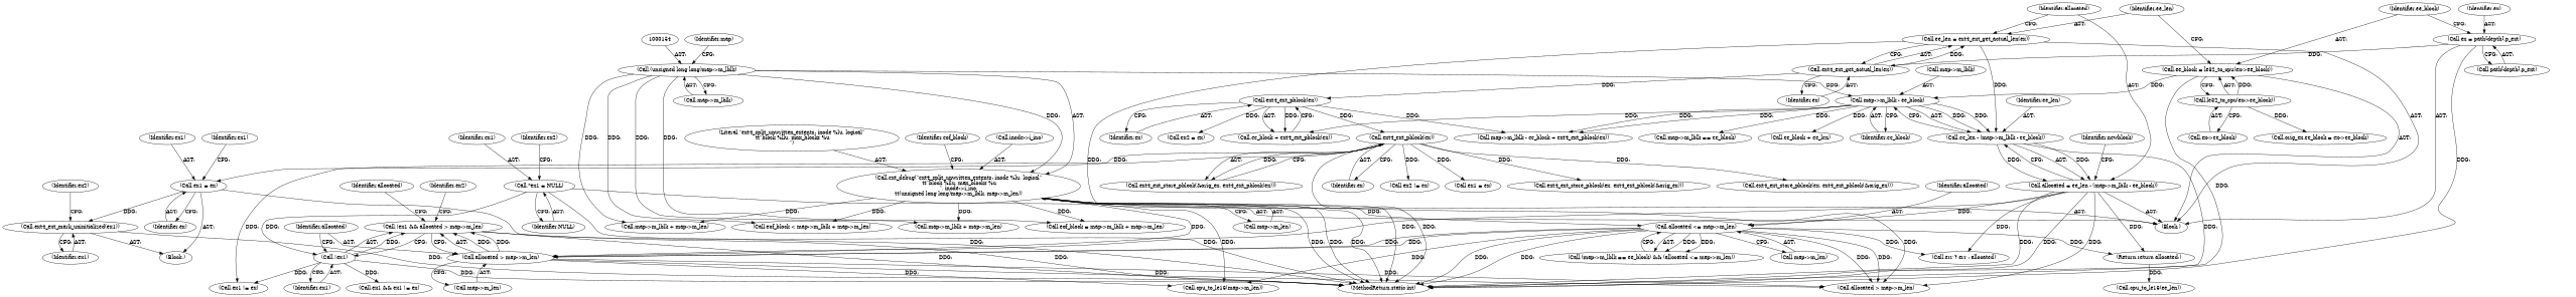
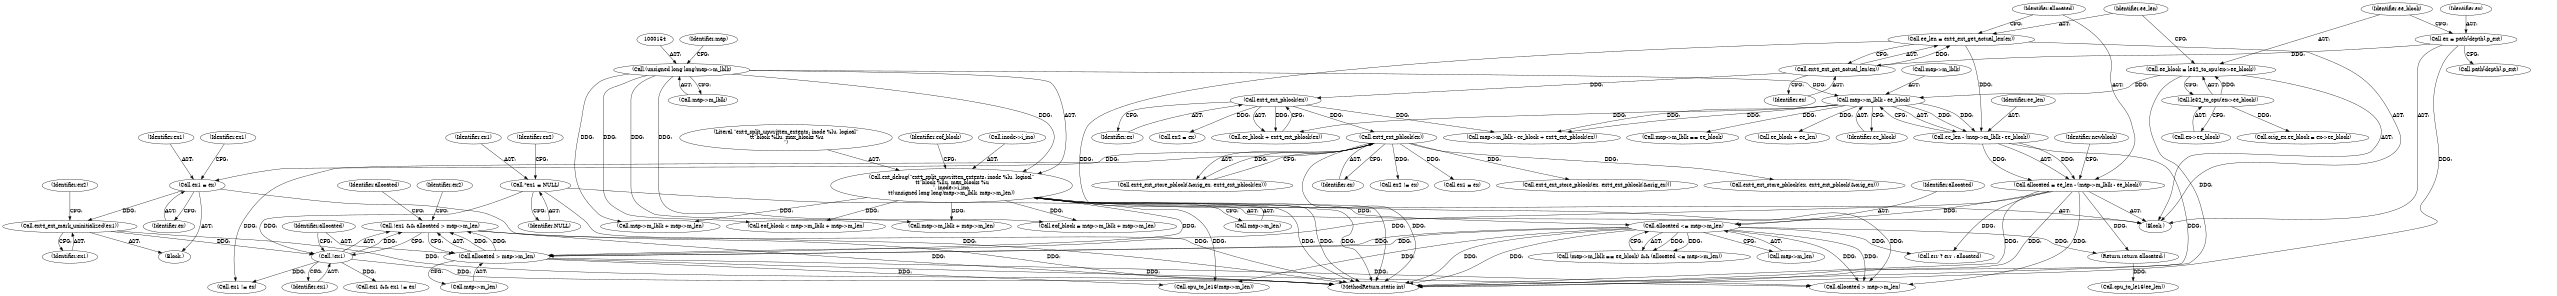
  digraph {
    n1 [label="(Call,!ex1 && allocated > map->m_len)"]
    n2 [label="(Call,!ex1)"]
    n3 [label="(Call,allocated > map->m_len)"]
    n4 [label="(MethodReturn,static int)"]
    n5 [label="(Identifier,ex1)"]
    n6 [label="(Call,ex1 && ex1 != ex)"]
    n7 [label="(Call,ex1 != ex)"]
    n8 [label="(Call,allocated > map->m_len)"]
    n9 [label="(Call,map->m_len)"]
    n10 [label="(Call,cpu_to_le16(map->m_len))"]
    n11 [label="(Call,ext4_ext_mark_uninitialized(ex1))"]
    n12 [label="(Block,)"]
    n13 [label="(Identifier,ex1)"]
    n14 [label="(Call,ex1 = ex)"]
    n15 [label="(Identifier,ex)"]
    n16 [label="(Call,ext4_ext_pblock(ex))"]
    n17 [label="(Call,ext4_ext_store_pblock(&orig_ex, ext4_ext_pblock(ex)))"]
    n18 [label="(Call,ex2 != ex)"]
    n19 [label="(Call,ex1 = ex)"]
    n20 [label="(Call,ext4_ext_store_pblock(ex, ext4_ext_pblock(&orig_ex)))"]
    n21 [label="(Call,ext4_ext_store_pblock(ex, ext4_ext_pblock(&orig_ex)))"]
    n22 [label="(Identifier,ex)"]
    n23 [label="(Call,ext4_ext_pblock(ex))"]
    n24 [label="(Call,ee_block + ext4_ext_pblock(ex))"]
    n25 [label="(Call,map->m_lblk - ee_block + ext4_ext_pblock(ex))"]
    n26 [label="(Identifier,ex)"]
    n27 [label="(Call,ex2 = ex)"]
    n28 [label="(Call,ext4_ext_get_actual_len(ex))"]
    n29 [label="(Call,ee_len = ext4_ext_get_actual_len(ex))"]
    n30 [label="(Identifier,ex)"]
    n31 [label="(Block,)"]
    n32 [label="(Call,ee_len - (map->m_lblk - ee_block))"]
    n33 [label="(Call,ex = path[depth].p_ext)"]
    n34 [label="(Call,path[depth].p_ext)"]
    n35 [label="(Call,*ex1 = NULL)"]
    n36 [label="(Identifier,NULL)"]
    n37 [label="(Call,allocated = ee_len - (map->m_lblk - ee_block))"]
    n38 [label="(Call,allocated <= map->m_len)"]
    n39 [label="(Call,err ? err : allocated)"]
    n40 [label="(Return,return allocated;)"]
    n41 [label="(Call,map->m_lblk - ee_block)"]
    n42 [label="(Call,(map->m_lblk == ee_block) && (allocated <= map->m_len))"]
    n43 [label="(Call,map->m_len)"]
    n44 [label="(Call,cpu_to_le16(ee_len))"]
    n45 [label="(Call,map->m_lblk == ee_block)"]
    n46 [label="(Call,ee_block + ee_len)"]
    n47 [label="(Identifier,ee_block)"]
    n48 [label="(Call,(unsigned long long)map->m_lblk)"]
    n49 [label="(Call,ext_debug(\"ext4_split_unwritten_extents: inode %lu, logical\"\n \t\t\"block %llu, max_blocks %u\n\", inode->i_ino,\n\t\t(unsigned long long)map->m_lblk, map->m_len))"]
    n50 [label="(Call,map->m_lblk + map->m_len)"]
    n51 [label="(Call,map->m_lblk)"]
    n52 [label="(Call,eof_block < map->m_lblk + map->m_len)"]
    n53 [label="(Call,map->m_lblk + map->m_len)"]
    n54 [label="(Call,eof_block = map->m_lblk + map->m_len)"]
    n55 [label="(Call,map->m_len)"]
    n56 [label="(Call,ee_block = le32_to_cpu(ex->ee_block))"]
    n57 [label="(Call,le32_to_cpu(ex->ee_block))"]
    n58 [label="(Call,ex->ee_block)"]
    n59 [label="(Call,orig_ex.ee_block = ex->ee_block)"]
    n60 [label="(Identifier,ee_len)"]
    n61 [label="(Identifier,ee_block)"]
    n62 [label="(Literal,\"ext4_split_unwritten_extents: inode %lu, logical\"\n \t\t\"block %llu, max_blocks %u\n\")"]
    n63 [label="(Identifier,allocated)"]
    n64 [label="(Identifier,ex1)"]
    n65 [label="(Identifier,map)"]
    n66 [label="(Identifier,eof_block)"]
    n67 [label="(Identifier,newblock)"]
    n68 [label="(Identifier,ex2)"]
    n69 [label="(Call,inode->i_ino)"]
    n70 [label="(Identifier,ex1)"]
    n71 [label="(Identifier,ee_len)"]
    n72 [label="(Identifier,ex2)"]
    n73 [label="(Call,map->m_lblk)"]
    n74 [label="(Identifier,allocated)"]
    n75 [label="(Identifier,ex)"]
    n76 [label="(Identifier,ex1)"]
    n77 [label="(Identifier,ex2)"]
    n78 [label="(Identifier,allocated)"]
    n79 [label="(Identifier,allocated)"]
    1000154
    n1 -> n2 [label="CFG: "]
    n1 -> n3 [label="CFG: "]
    n1 -> n4 [label="DDG: "]
    n1 -> n4 [label="DDG: "]
    n2 -> n1 [label="AST: "]
    n2 -> n1 [label="DDG: "]
    n2 -> n4 [label="DDG: "]
    n2 -> n5 [label="CFG: "]
    n2 -> n6 [label="DDG: "]
    n2 -> n7 [label="DDG: "]
    n3 -> n1 [label="AST: "]
    n3 -> n1 [label="DDG: "]
    n3 -> n1 [label="DDG: "]
    n3 -> n8 [label="DDG: "]
    n3 -> n8 [label="DDG: "]
    n3 -> n9 [label="CFG: "]
    n3 -> n10 [label="DDG: "]
    n5 -> n2 [label="AST: "]
    n9 -> n3 [label="AST: "]
+   n11 -> n2 [label="DDG: "]
    n11 -> n4 [label="DDG: "]
    n11 -> n12 [label="AST: "]
    n11 -> n13 [label="CFG: "]
    n13 -> n11 [label="AST: "]
    n14 -> n4 [label="DDG: "]
    n14 -> n11 [label="DDG: "]
    n14 -> n12 [label="AST: "]
    n14 -> n15 [label="CFG: "]
    n15 -> n14 [label="AST: "]
    n16 -> n4 [label="DDG: "]
    n16 -> n7 [label="DDG: "]
    n16 -> n14 [label="DDG: "]
    n16 -> n17 [label="AST: "]
    n16 -> n17 [label="DDG: "]
    n16 -> n18 [label="DDG: "]
    n16 -> n19 [label="DDG: "]
    n16 -> n20 [label="DDG: "]
    n16 -> n21 [label="DDG: "]
    n16 -> n22 [label="CFG: "]
    n17 -> n16 [label="CFG: "]
    n22 -> n16 [label="AST: "]
    n23 -> n16 [label="DDG: "]
    n23 -> n24 [label="AST: "]
    n23 -> n24 [label="DDG: "]
    n23 -> n25 [label="DDG: "]
    n23 -> n26 [label="CFG: "]
    n23 -> n27 [label="DDG: "]
    n24 -> n23 [label="CFG: "]
    n26 -> n23 [label="AST: "]
    n28 -> n23 [label="DDG: "]
    n28 -> n29 [label="AST: "]
    n28 -> n29 [label="DDG: "]
    n28 -> n30 [label="CFG: "]
    n29 -> n4 [label="DDG: "]
    n29 -> n28 [label="CFG: "]
    n29 -> n31 [label="AST: "]
    n29 -> n32 [label="DDG: "]
    n30 -> n28 [label="AST: "]
    n32 -> n4 [label="DDG: "]
    n32 -> n37 [label="AST: "]
    n32 -> n37 [label="DDG: "]
    n32 -> n37 [label="DDG: "]
    n32 -> n41 [label="CFG: "]
    n33 -> n4 [label="DDG: "]
    n33 -> n28 [label="DDG: "]
    n33 -> n31 [label="AST: "]
    n33 -> n34 [label="CFG: "]
-   n34 -> n33 [label="AST: "]
    n35 -> n2 [label="DDG: "]
    n35 -> n4 [label="DDG: "]
    n35 -> n31 [label="AST: "]
    n35 -> n36 [label="CFG: "]
    n36 -> n35 [label="AST: "]
    n37 -> n3 [label="DDG: "]
    n37 -> n4 [label="DDG: "]
    n37 -> n4 [label="DDG: "]
    n37 -> n8 [label="DDG: "]
    n37 -> n31 [label="AST: "]
-   n37 -> n32 [label="CFG: "]
    n37 -> n38 [label="DDG: "]
    n37 -> n39 [label="DDG: "]
    n37 -> n40 [label="DDG: "]
    n38 -> n3 [label="DDG: "]
    n38 -> n3 [label="DDG: "]
    n38 -> n4 [label="DDG: "]
    n38 -> n4 [label="DDG: "]
    n38 -> n8 [label="DDG: "]
    n38 -> n8 [label="DDG: "]
    n38 -> n10 [label="DDG: "]
    n38 -> n39 [label="DDG: "]
    n38 -> n40 [label="DDG: "]
    n38 -> n42 [label="AST: "]
    n38 -> n42 [label="DDG: "]
    n38 -> n42 [label="DDG: "]
    n38 -> n43 [label="CFG: "]
    n40 -> n44 [label="DDG: "]
    n41 -> n24 [label="DDG: "]
    n41 -> n25 [label="DDG: "]
    n41 -> n25 [label="DDG: "]
    n41 -> n32 [label="AST: "]
    n41 -> n32 [label="DDG: "]
    n41 -> n32 [label="DDG: "]
    n41 -> n45 [label="DDG: "]
    n41 -> n46 [label="DDG: "]
    n41 -> n47 [label="CFG: "]
    n42 -> n38 [label="CFG: "]
    n43 -> n38 [label="AST: "]
    n47 -> n41 [label="AST: "]
    n48 -> n41 [label="DDG: "]
    n48 -> n49 [label="AST: "]
    n48 -> n49 [label="DDG: "]
    n48 -> n50 [label="DDG: "]
    n48 -> n51 [label="CFG: "]
    n48 -> n52 [label="DDG: "]
    n48 -> n53 [label="DDG: "]
    n48 -> n54 [label="DDG: "]
    n49 -> n3 [label="DDG: "]
    n49 -> n4 [label="DDG: "]
    n49 -> n4 [label="DDG: "]
    n49 -> n4 [label="DDG: "]
    n49 -> n8 [label="DDG: "]
    n49 -> n10 [label="DDG: "]
    n49 -> n31 [label="AST: "]
    n49 -> n38 [label="DDG: "]
    n49 -> n50 [label="DDG: "]
    n49 -> n52 [label="DDG: "]
    n49 -> n53 [label="DDG: "]
    n49 -> n54 [label="DDG: "]
    n49 -> n55 [label="CFG: "]
    n51 -> n48 [label="AST: "]
    n55 -> n49 [label="AST: "]
    n56 -> n4 [label="DDG: "]
    n56 -> n31 [label="AST: "]
    n56 -> n41 [label="DDG: "]
    n56 -> n57 [label="CFG: "]
    n57 -> n56 [label="AST: "]
    n57 -> n56 [label="DDG: "]
    n57 -> n58 [label="CFG: "]
    n57 -> n59 [label="DDG: "]
    n58 -> n57 [label="AST: "]
    n60 -> n29 [label="AST: "]
    n60 -> n56 [label="CFG: "]
    n61 -> n33 [label="CFG: "]
    n61 -> n56 [label="AST: "]
    n62 -> n49 [label="AST: "]
    n63 -> n2 [label="CFG: "]
    n63 -> n3 [label="AST: "]
    n64 -> n14 [label="AST: "]
    n65 -> n48 [label="CFG: "]
    n66 -> n49 [label="CFG: "]
    n67 -> n37 [label="CFG: "]
    n68 -> n11 [label="CFG: "]
    n69 -> n49 [label="AST: "]
    n70 -> n14 [label="CFG: "]
    n71 -> n32 [label="AST: "]
    n72 -> n1 [label="CFG: "]
    n73 -> n41 [label="AST: "]
    n74 -> n38 [label="AST: "]
    n75 -> n33 [label="AST: "]
    n76 -> n35 [label="AST: "]
    n77 -> n35 [label="CFG: "]
    n78 -> n1 [label="CFG: "]
    n79 -> n29 [label="CFG: "]
    n79 -> n37 [label="AST: "]
    1000154 -> n48 [label="AST: "]
  }
